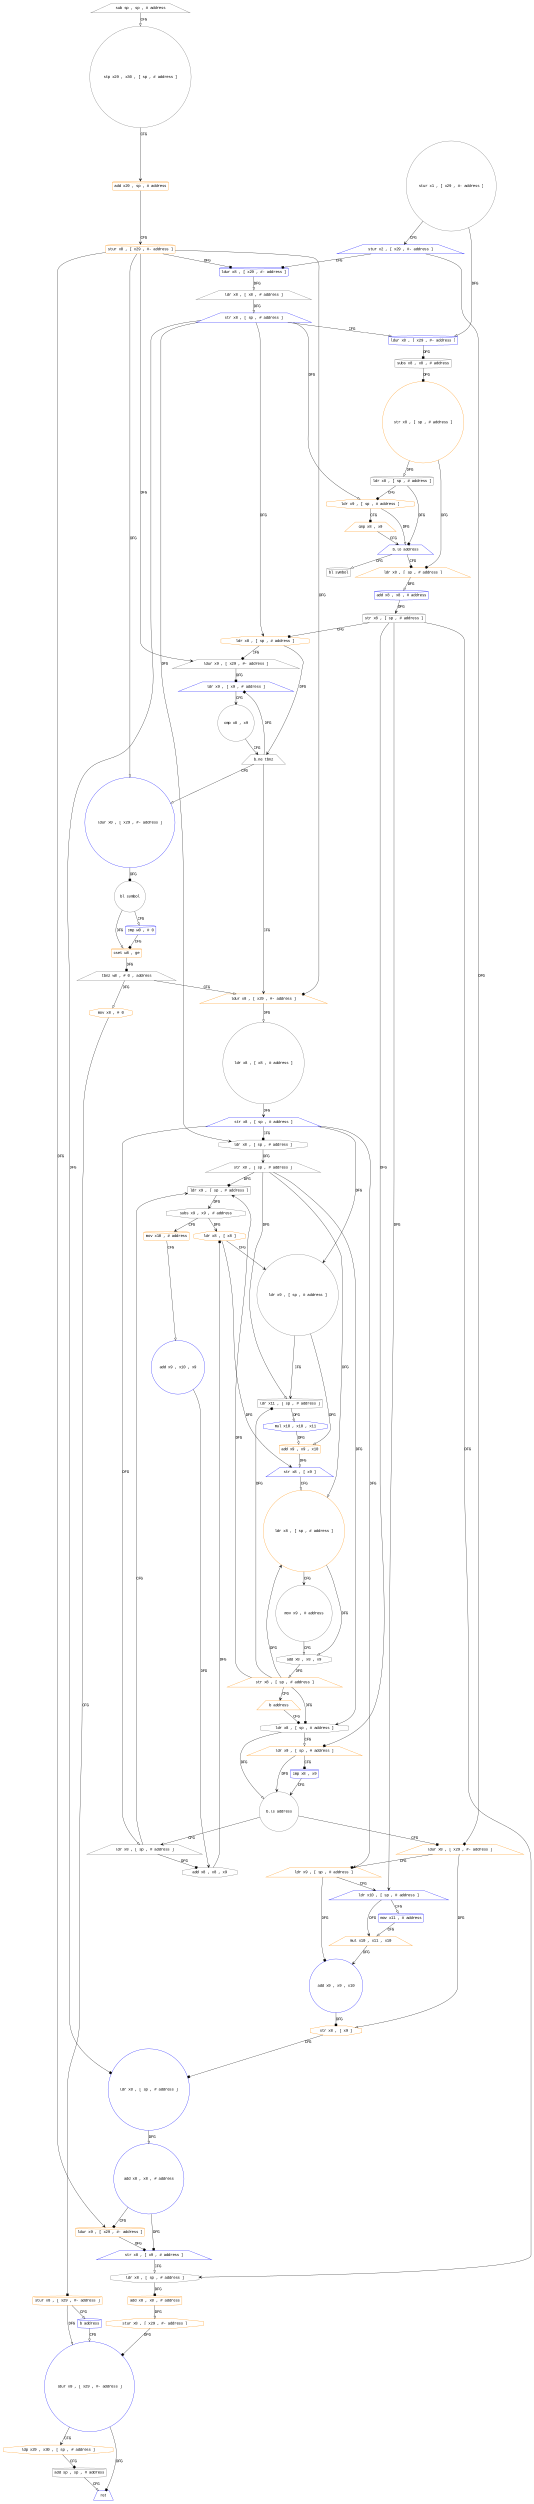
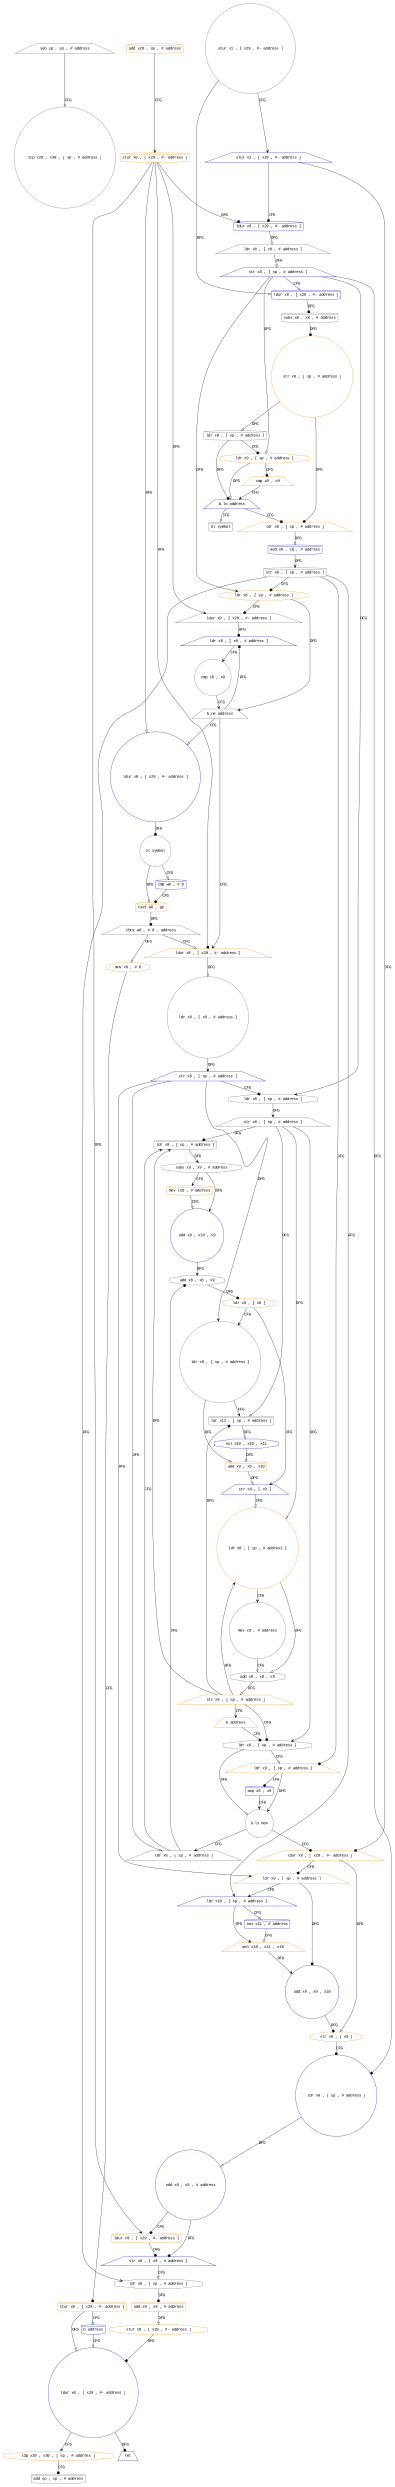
  digraph {
    fontname="Liberation Mono"
    node [color=gray40 fontname="Liberation Mono" shape=trapezium]
    edge [arrowhead=onormal fontname="Liberation Mono"]
    n1 [label="sub sp , sp , # address"]
    n2 [label="stp x29 , x30 , [ sp , # address ]" shape=circle]
    n3 [color=darkorange label="add x29 , sp , # address" shape=cylinder]
    n4 [color=darkorange label="stur x0 , [ x29 , #- address ]" shape=cylinder]
    n5 [color=blue label="ldur x8 , [ x29 , #- address ]" shape=cylinder]
    n6 [label="ldur x9 , [ x29 , #- address ]"]
    n7 [color=darkorange label="ldur x8 , [ x29 , #- address ]"]
    n8 [color=blue label="ldur x0 , [ x29 , #- address ]" shape=circle]
    n9 [color=darkorange label="ldur x9 , [ x29 , #- address ]" shape=cylinder]
    n10 [label="stur x1 , [ x29 , #- address ]" shape=circle]
    n11 [color=blue label="stur x2 , [ x29 , #- address ]"]
    n12 [color=blue label="ldur x8 , [ x29 , #- address ]" shape=cylinder]
    n13 [label="ldr x8 , [ x8 , # address ]"]
    n14 [color=blue label="ldr x9 , [ x9 , # address ]"]
    n15 [label="ldr x8 , [ x8 , # address ]" shape=circle]
    n16 [label="bl symbol" shape=circle]
    n17 [color=blue label="str x8 , [ x9 , # address ]"]
    n18 [color=darkorange label="ldur x8 , [ x29 , #- address ]"]
    n19 [label="subs x8 , x8 , # address" shape=cylinder]
    n20 [color=darkorange label="ldr x9 , [ sp , # address ]"]
    n21 [color=darkorange label="str x8 , [ x9 ]" shape=octagon]
    n22 [color=blue label="str x8 , [ sp , # address ]"]
    n23 [color=darkorange label="ldr x9 , [ sp , # address ]" shape=octagon]
    n24 [color=darkorange label="ldr x8 , [ sp , # address ]" shape=octagon]
    n25 [label="ldr x8 , [ sp , # address ]" shape=octagon]
    n26 [color=blue label="ldr x8 , [ sp , # address ]" shape=circle]
    n27 [color=blue label="b.lo address"]
    n28 [color=darkorange label="cmp x8 , x9"]
-   n29 [label="b.ne tbnz"]
+   n29 [label="b.ne address"]
    n30 [label="str x8 , [ sp , # address ]"]
    n31 [color=blue label="add x8 , x8 , # address" shape=circle]
    n32 [color=darkorange label="str x8 , [ sp , # address ]" shape=circle]
    n33 [label="ldr x8 , [ sp , # address ]" shape=cylinder]
    n34 [color=darkorange label="ldr x8 , [ sp , # address ]"]
    n35 [color=blue label="add x8 , x8 , # address" shape=cylinder]
    n36 [label="bl symbol" shape=cylinder]
    n37 [label="str x8 , [ sp , # address ]" shape=cylinder]
    n38 [color=blue label="ldr x10 , [ sp , # address ]"]
    n39 [label="ldr x8 , [ sp , # address ]" shape=octagon]
    n40 [color=darkorange label="ldr x9 , [ sp , # address ]"]
    n41 [color=blue label="mov x11 , # address" shape=cylinder]
    n42 [color=darkorange label="mul x10 , x11 , x10"]
    n43 [color=darkorange label="add x8 , x8 , # address" shape=cylinder]
-   n44 [label="b.ls address" shape=circle]
+   n44 [label="b.ls mov" shape=circle]
    n45 [color=blue label="cmp x8 , x9" shape=cylinder]
    n46 [label="cmp x8 , x9" shape=circle]
    n47 [color=blue label="str x8 , [ sp , # address ]"]
    n48 [color=blue label="cmp w0 , # 0" shape=cylinder]
    n49 [color=darkorange label="cset w8 , ge" shape=cylinder]
    n50 [label="ldr x8 , [ sp , # address ]"]
    n51 [label="ldr x9 , [ sp , # address ]" shape=circle]
    n52 [color=blue label="add x9 , x9 , x10" shape=circle]
    n53 [label="ldr x9 , [ sp , # address ]" shape=cylinder]
    n54 [label="add x8 , x8 , x9" shape=octagon]
    n55 [label="ldr x11 , [ sp , # address ]" shape=cylinder]
    n56 [color=darkorange label="add x9 , x9 , x10" shape=cylinder]
    n57 [label="ldr x8 , [ sp , # address ]" shape=octagon]
    n58 [color=darkorange label="ldr x8 , [ sp , # address ]" shape=circle]
    n59 [label="subs x9 , x9 , # address" shape=octagon]
    n60 [color=blue label="mul x10 , x10 , x11" shape=octagon]
    n61 [label="mov x9 , # address" shape=circle]
    n62 [label="add x8 , x8 , x9" shape=octagon]
    n63 [label="tbnz w8 , # 0 , address"]
    n64 [color=darkorange label="mov x8 , # 0" shape=octagon]
    n65 [color=darkorange label="stur x8 , [ x29 , #- address ]" shape=cylinder]
    n66 [color=blue label="ldur x0 , [ x29 , #- address ]" shape=circle]
    n67 [color=blue label="b address" shape=cylinder]
    n68 [color=darkorange label="stur x8 , [ x29 , #- address ]" shape=octagon]
    n69 [color=darkorange label="ldp x29 , x30 , [ sp , # address ]" shape=octagon]
    n70 [color=blue label=ret]
    n71 [label="add sp , sp , # address" shape=cylinder]
    n72 [color=darkorange label="ldr x8 , [ x8 ]" shape=octagon]
    n73 [color=darkorange label="mov x10 , # address" shape=cylinder]
    n74 [color=blue label="add x9 , x10 , x9" shape=circle]
    n75 [color=blue label="str x8 , [ x9 ]"]
    n76 [color=darkorange label="str x8 , [ sp , # address ]"]
    n77 [color=darkorange label="b address"]
    n1 -> n2 [label=CFG]
-   n2 -> n3 [arrowhead=vee label=CFG]
    n3 -> n4 [arrowhead=vee label=CFG]
    n4 -> n5 [arrowhead=box label=DFG]
    n4 -> n6 [arrowhead=vee label=DFG]
    n4 -> n7 [arrowhead=box label=DFG]
    n4 -> n8 [label=DFG]
    n4 -> n9 [arrowhead=vee label=DFG]
    n5 -> n13 [label=DFG]
    n6 -> n14 [arrowhead=box label=DFG]
    n7 -> n15 [label=DFG]
    n8 -> n16 [arrowhead=box label=DFG]
    n9 -> n17 [arrowhead=box label=DFG]
    n10 -> n11 [arrowhead=vee label=CFG]
    n10 -> n12 [label=DFG]
    n11 -> n5 [arrowhead=box label=CFG]
    n11 -> n18 [arrowhead=box label=DFG]
    n12 -> n19 [arrowhead=box label=DFG]
    n13 -> n22 [label=DFG]
    n14 -> n46 [arrowhead=vee label=CFG]
    n15 -> n47 [arrowhead=vee label=DFG]
    n16 -> n48 [label=CFG]
    n16 -> n49 [label=DFG]
    n17 -> n39 [label=CFG]
    n18 -> n20 [arrowhead=box label=CFG]
    n18 -> n21 [label=DFG]
    n19 -> n32 [arrowhead=box label=DFG]
    n20 -> n38 [arrowhead=vee label=CFG]
    n20 -> n52 [arrowhead=box label=DFG]
    n21 -> n26 [arrowhead=box label=CFG]
    n22 -> n12 [label=CFG]
    n22 -> n23 [label=DFG]
    n22 -> n24 [arrowhead=vee label=DFG]
    n22 -> n25 [arrowhead=vee label=DFG]
    n22 -> n26 [arrowhead=box label=DFG]
    n23 -> n27 [label=DFG]
    n23 -> n28 [arrowhead=box label=CFG]
    n24 -> n6 [arrowhead=box label=CFG]
    n24 -> n29 [arrowhead=vee label=DFG]
    n25 -> n30 [arrowhead=vee label=DFG]
    n26 -> n31 [label=DFG]
    n27 -> n34 [arrowhead=box label=CFG]
    n27 -> n36 [label=CFG]
    n28 -> n27 [arrowhead=vee label=CFG]
    n29 -> n7 [arrowhead=vee label=CFG]
    n29 -> n8 [label=CFG]
    n29 -> n14 [arrowhead=box label=DFG]
    n30 -> n53 [arrowhead=box label=DFG]
    n30 -> n55 [label=DFG]
    n30 -> n57 [arrowhead=vee label=DFG]
    n30 -> n58 [label=DFG]
    n31 -> n9 [arrowhead=box label=CFG]
    n31 -> n17 [arrowhead=box label=DFG]
    n32 -> n33 [label=DFG]
    n32 -> n34 [arrowhead=box label=DFG]
    n33 -> n23 [arrowhead=box label=CFG]
    n33 -> n27 [arrowhead=box label=DFG]
    n34 -> n35 [label=DFG]
    n35 -> n37 [arrowhead=vee label=DFG]
    n37 -> n24 [arrowhead=box label=CFG]
    n37 -> n38 [arrowhead=vee label=DFG]
    n37 -> n39 [arrowhead=vee label=DFG]
    n37 -> n40 [arrowhead=box label=DFG]
    n38 -> n41 [label=CFG]
    n38 -> n42 [arrowhead=vee label=DFG]
    n39 -> n43 [arrowhead=box label=DFG]
    n40 -> n44 [arrowhead=vee label=DFG]
    n40 -> n45 [arrowhead=box label=CFG]
    n41 -> n42 [label=CFG]
    n42 -> n52 [arrowhead=vee label=DFG]
    n43 -> n68 [label=DFG]
    n44 -> n18 [arrowhead=box label=CFG]
    n44 -> n50 [arrowhead=vee label=CFG]
    n45 -> n44 [arrowhead=vee label=CFG]
    n46 -> n29 [arrowhead=vee label=CFG]
    n47 -> n20 [arrowhead=vee label=DFG]
    n47 -> n25 [arrowhead=box label=CFG]
    n47 -> n50 [label=DFG]
    n47 -> n51 [arrowhead=vee label=DFG]
    n48 -> n49 [arrowhead=box label=CFG]
    n49 -> n63 [arrowhead=box label=DFG]
    n50 -> n53 [arrowhead=vee label=CFG]
    n50 -> n54 [arrowhead=box label=DFG]
    n51 -> n55 [arrowhead=vee label=CFG]
    n51 -> n56 [label=DFG]
    n52 -> n21 [arrowhead=box label=DFG]
    n53 -> n59 [arrowhead=vee label=DFG]
    n54 -> n72 [arrowhead=box label=DFG]
    n55 -> n60 [label=DFG]
    n56 -> n75 [label=DFG]
    n57 -> n40 [label=CFG]
    n57 -> n44 [label=DFG]
    n58 -> n61 [arrowhead=vee label=CFG]
    n58 -> n62 [label=DFG]
    n59 -> n73 [arrowhead=vee label=CFG]
-   n59 -> n72 [arrowhead=vee label=DFG]
+   n59 -> n74 [arrowhead=vee label=DFG]
    n60 -> n56 [label=DFG]
    n61 -> n62 [label=CFG]
    n62 -> n76 [label=DFG]
    n63 -> n7 [label=CFG]
    n63 -> n64 [label=DFG]
    n64 -> n65 [arrowhead=box label=CFG]
    n65 -> n66 [label=DFG]
    n65 -> n67 [label=CFG]
    n66 -> n69 [arrowhead=vee label=CFG]
    n66 -> n70 [arrowhead=box label=DFG]
    n67 -> n66 [label=CFG]
    n68 -> n66 [arrowhead=box label=DFG]
    n69 -> n71 [arrowhead=box label=CFG]
-   n71 -> n70 [label=CFG]
    n72 -> n51 [arrowhead=vee label=CFG]
    n72 -> n75 [arrowhead=vee label=DFG]
    n73 -> n74 [label=CFG]
    n74 -> n54 [arrowhead=vee label=DFG]
    n75 -> n58 [label=CFG]
    n76 -> n53 [arrowhead=vee label=DFG]
    n76 -> n55 [arrowhead=box label=DFG]
    n76 -> n57 [arrowhead=box label=DFG]
    n76 -> n58 [arrowhead=vee label=DFG]
    n76 -> n77 [arrowhead=vee label=CFG]
    n77 -> n57 [arrowhead=box label=CFG]
  }
